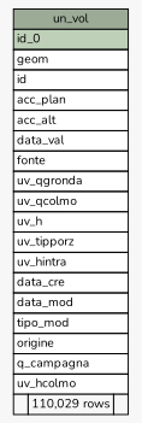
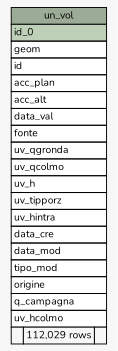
  digraph {
    bgcolor="#f7f7f7"
    fontname=Nunito
    fontsize=11
    nodesep=0.18
    rankdir=RL
    ranksep=0.46
-   n1 [fontname=Nunito fontsize=11 label=<     <TABLE BORDER="0" CELLBORDER="1" CELLSPACING="0" BGCOLOR="#ffffff">       <TR><TD COLSPAN="3" BGCOLOR="#9bab96" ALIGN="CENTER">un_vol</TD></TR>       <TR><TD PORT="id_0" COLSPAN="3" BGCOLOR="#bed1b8" ALIGN="LEFT">id_0</TD></TR>       <TR><TD PORT="geom" COLSPAN="3" ALIGN="LEFT">geom</TD></TR>       <TR><TD PORT="id" COLSPAN="3" ALIGN="LEFT">id</TD></TR>       <TR><TD PORT="acc_plan" COLSPAN="3" ALIGN="LEFT">acc_plan</TD></TR>       <TR><TD PORT="acc_alt" COLSPAN="3" ALIGN="LEFT">acc_alt</TD></TR>       <TR><TD PORT="data_val" COLSPAN="3" ALIGN="LEFT">data_val</TD></TR>       <TR><TD PORT="fonte" COLSPAN="3" ALIGN="LEFT">fonte</TD></TR>       <TR><TD PORT="uv_qgronda" COLSPAN="3" ALIGN="LEFT">uv_qgronda</TD></TR>       <TR><TD PORT="uv_qcolmo" COLSPAN="3" ALIGN="LEFT">uv_qcolmo</TD></TR>       <TR><TD PORT="uv_h" COLSPAN="3" ALIGN="LEFT">uv_h</TD></TR>       <TR><TD PORT="uv_tipporz" COLSPAN="3" ALIGN="LEFT">uv_tipporz</TD></TR>       <TR><TD PORT="uv_hintra" COLSPAN="3" ALIGN="LEFT">uv_hintra</TD></TR>       <TR><TD PORT="data_cre" COLSPAN="3" ALIGN="LEFT">data_cre</TD></TR>       <TR><TD PORT="data_mod" COLSPAN="3" ALIGN="LEFT">data_mod</TD></TR>       <TR><TD PORT="tipo_mod" COLSPAN="3" ALIGN="LEFT">tipo_mod</TD></TR>       <TR><TD PORT="origine" COLSPAN="3" ALIGN="LEFT">origine</TD></TR>       <TR><TD PORT="q_campagna" COLSPAN="3" ALIGN="LEFT">q_campagna</TD></TR>       <TR><TD PORT="uv_hcolmo" COLSPAN="3" ALIGN="LEFT">uv_hcolmo</TD></TR>       <TR><TD ALIGN="LEFT" BGCOLOR="#f7f7f7">  </TD><TD ALIGN="RIGHT" BGCOLOR="#f7f7f7">110,029 rows</TD><TD ALIGN="RIGHT" BGCOLOR="#f7f7f7">  </TD></TR>     </TABLE>> shape=plaintext]
+   n1 [fontname=Nunito fontsize=11 label=<     <TABLE BORDER="0" CELLBORDER="1" CELLSPACING="0" BGCOLOR="#ffffff">       <TR><TD COLSPAN="3" BGCOLOR="#9bab96" ALIGN="CENTER">un_vol</TD></TR>       <TR><TD PORT="id_0" COLSPAN="3" BGCOLOR="#bed1b8" ALIGN="LEFT">id_0</TD></TR>       <TR><TD PORT="geom" COLSPAN="3" ALIGN="LEFT">geom</TD></TR>       <TR><TD PORT="id" COLSPAN="3" ALIGN="LEFT">id</TD></TR>       <TR><TD PORT="acc_plan" COLSPAN="3" ALIGN="LEFT">acc_plan</TD></TR>       <TR><TD PORT="acc_alt" COLSPAN="3" ALIGN="LEFT">acc_alt</TD></TR>       <TR><TD PORT="data_val" COLSPAN="3" ALIGN="LEFT">data_val</TD></TR>       <TR><TD PORT="fonte" COLSPAN="3" ALIGN="LEFT">fonte</TD></TR>       <TR><TD PORT="uv_qgronda" COLSPAN="3" ALIGN="LEFT">uv_qgronda</TD></TR>       <TR><TD PORT="uv_qcolmo" COLSPAN="3" ALIGN="LEFT">uv_qcolmo</TD></TR>       <TR><TD PORT="uv_h" COLSPAN="3" ALIGN="LEFT">uv_h</TD></TR>       <TR><TD PORT="uv_tipporz" COLSPAN="3" ALIGN="LEFT">uv_tipporz</TD></TR>       <TR><TD PORT="uv_hintra" COLSPAN="3" ALIGN="LEFT">uv_hintra</TD></TR>       <TR><TD PORT="data_cre" COLSPAN="3" ALIGN="LEFT">data_cre</TD></TR>       <TR><TD PORT="data_mod" COLSPAN="3" ALIGN="LEFT">data_mod</TD></TR>       <TR><TD PORT="tipo_mod" COLSPAN="3" ALIGN="LEFT">tipo_mod</TD></TR>       <TR><TD PORT="origine" COLSPAN="3" ALIGN="LEFT">origine</TD></TR>       <TR><TD PORT="q_campagna" COLSPAN="3" ALIGN="LEFT">q_campagna</TD></TR>       <TR><TD PORT="uv_hcolmo" COLSPAN="3" ALIGN="LEFT">uv_hcolmo</TD></TR>       <TR><TD ALIGN="LEFT" BGCOLOR="#f7f7f7">  </TD><TD ALIGN="RIGHT" BGCOLOR="#f7f7f7">112,029 rows</TD><TD ALIGN="RIGHT" BGCOLOR="#f7f7f7">  </TD></TR>     </TABLE>> shape=plaintext]
  }
